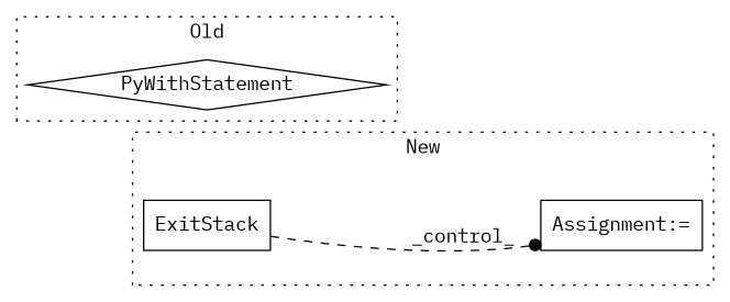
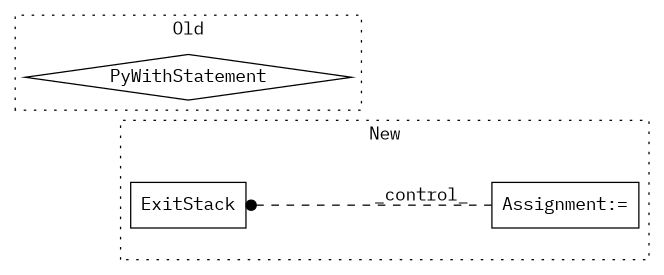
  digraph {
    rankdir=LR
    fontname="IBM Plex Mono"
    node [shape=box fontname="IBM Plex Mono"]
    n1 [a=32 l=11 label=ExitStack s=2927]
    n2 [a=7 l=1 label="Assignment:=" s=3001]
    n3 [a=104 l="10,2" label=PyWithStatement s="2925,2964" shape=diamond]
    subgraph cluster_1 {
      label=New
      style=dotted
      n1
      n2
    }
    subgraph cluster_2 {
      label=Old
      style=dotted
      n3
    }
-   n1 -> n2 [label=_control_ color=black style=dashed arrowhead=dot fontname="IBM Plex Mono"]
+   n2 -> n1 [label=_control_ color=black style=dashed arrowhead=dot fontname="IBM Plex Mono"]
  }
